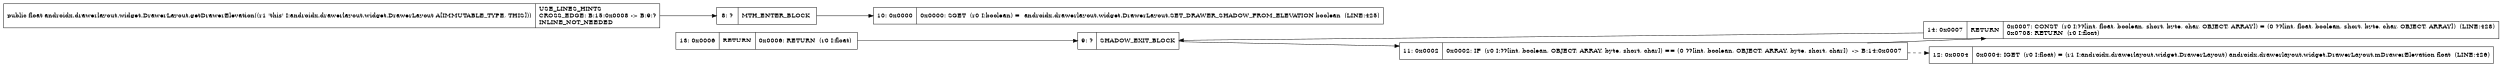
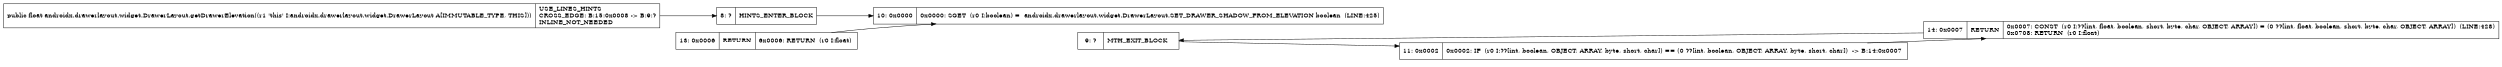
  digraph {
    rankdir=LR
    node [shape=record]
-   n1 [label="{8\:\ ?|MTH_ENTER_BLOCK\l}"]
+   n1 [label="{8\:\ ?|HINTS_ENTER_BLOCK\l}"]
    n2 [label="{10\:\ 0x0000|0x0000: SGET  (r0 I:boolean) =  androidx.drawerlayout.widget.DrawerLayout.SET_DRAWER_SHADOW_FROM_ELEVATION boolean  (LINE:425)\l}"]
    n3 [label="{11\:\ 0x0002|0x0002: IF  (r0 I:??[int, boolean, OBJECT, ARRAY, byte, short, char]) == (0 ??[int, boolean, OBJECT, ARRAY, byte, short, char])  \-\> B:14:0x0007 \l}"]
-   n4 [label="{12\:\ 0x0004|0x0004: IGET  (r0 I:float) = (r1 I:androidx.drawerlayout.widget.DrawerLayout) androidx.drawerlayout.widget.DrawerLayout.mDrawerElevation float  (LINE:426)\l}"]
    n5 [label="{14\:\ 0x0007|RETURN\l|0x0007: CONST  (r0 I:??[int, float, boolean, short, byte, char, OBJECT, ARRAY]) = (0 ??[int, float, boolean, short, byte, char, OBJECT, ARRAY])  (LINE:428)\l0x0708: RETURN  (r0 I:float) \l}"]
-   n6 [label="{9\:\ ?|SHADOW_EXIT_BLOCK\l}"]
-   n7 [label="{13\:\ 0x0006|RETURN\l|0x0006: RETURN  (r0 I:float) \l}"]
+   n6 [label="{9\:\ ?|MTH_EXIT_BLOCK\l}"]
+   n7 [label="{13\:\ 0x0006|RETURN\l|6x0006: RETURN  (r0 I:float) \l}"]
    n8 [label="{public float androidx.drawerlayout.widget.DrawerLayout.getDrawerElevation((r1 'this' I:androidx.drawerlayout.widget.DrawerLayout A[IMMUTABLE_TYPE, THIS]))  | USE_LINES_HINTS\lCROSS_EDGE: B:15:0x0008 \-\> B:9:?\lINLINE_NOT_NEEDED\l}"]
    n1 -> n2
-   n3 -> n4 [style=dashed]
    n3 -> n5
    n5 -> n6
    n6 -> n3
-   n7 -> n6
+   n7 -> n2
    n8 -> n1
  }
